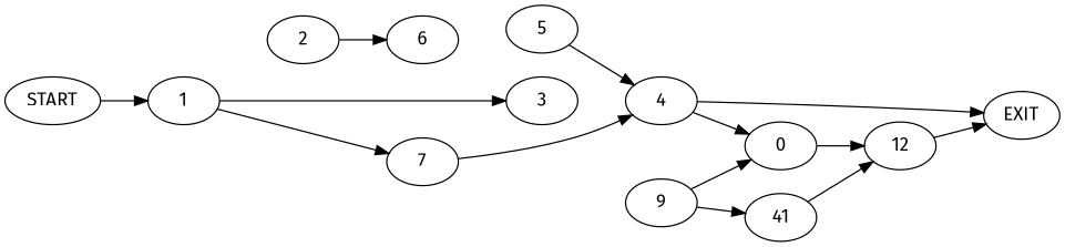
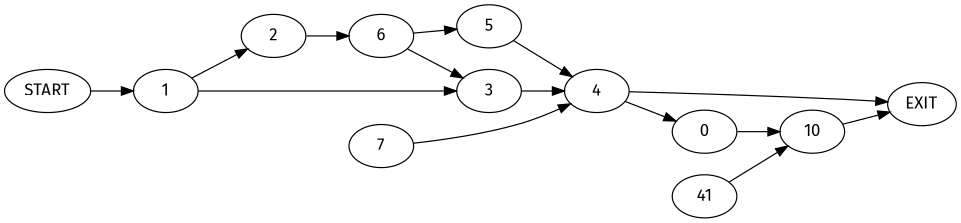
  digraph {
    fontname="Fira Sans"
    rankdir=LR
    node [fontname="Fira Sans"]
    edge [fontname="Fira Sans"]
    n1 [label=START]
    1
    2
    3
    n5 [label=EXIT]
    6
    4
    5
    n9 [label=0]
-   10 [label=12]
-   9
+   10
    n12 [label=41]
    7
    n1 -> 1
-   1 -> 7
+   1 -> 2
    1 -> 3
    2 -> 6
+   3 -> 4
+   6 -> 3
+   6 -> 5
    4 -> n5
    4 -> n9
    5 -> 4
    n9 -> 10
    10 -> n5
-   9 -> n9
-   9 -> n12
    n12 -> 10
    7 -> 4
  }
